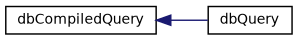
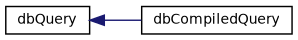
  digraph {
    rankdir=LR
    node [color=black fillcolor=white fontname=Helvetica fontsize=10 shape=record style=filled]
    n1 [height=0.2 label=dbCompiledQuery width=0.4]
    n2 [height=0.2 label=dbQuery width=0.4]
-   n1 -> n2 [color=midnightblue dir=back fontname=Helvetica fontsize=10 labelfontname=Helvetica labelfontsize=10 style=solid]
+   n2 -> n1 [color=midnightblue dir=back fontname=Helvetica fontsize=10 labelfontname=Helvetica labelfontsize=10 style=solid]
  }
